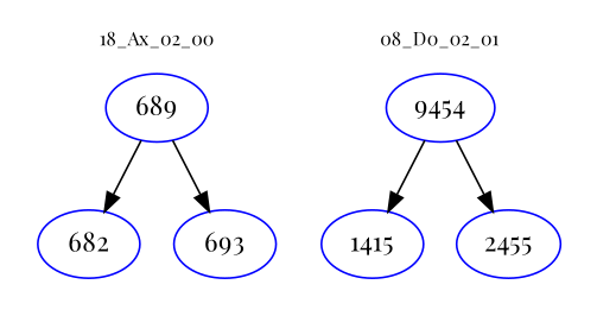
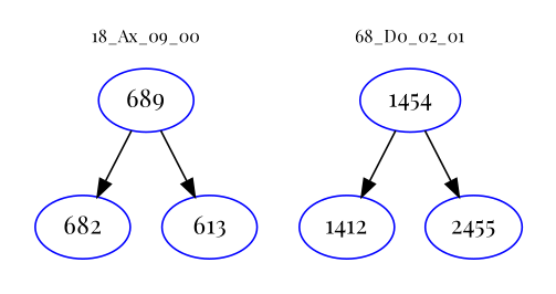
  digraph {
    fontname="Playfair Display"
    node [color=blue fontname="Playfair Display"]
    edge [color=black fontname="Playfair Display"]
    n1 [label=689]
    n2 [label=682]
-   n3 [label=693]
-   n4 [label=9454]
-   n5 [label=1415]
+   n3 [label=613]
+   n4 [label=1454]
+   n5 [label=1412]
    n6 [label=2455]
    subgraph cluster_1 {
      color=white
      fontsize=10
-     label="18_Ax_02_00"
+     label="18_Ax_09_00"
      n1
      n2
      n3
    }
    subgraph cluster_2 {
      color=white
      fontsize=10
-     label="08_D0_02_01"
+     label="68_D0_02_01"
      n4
      n5
      n6
    }
    n1 -> n2
    n1 -> n3
    n4 -> n5
    n4 -> n6
  }
